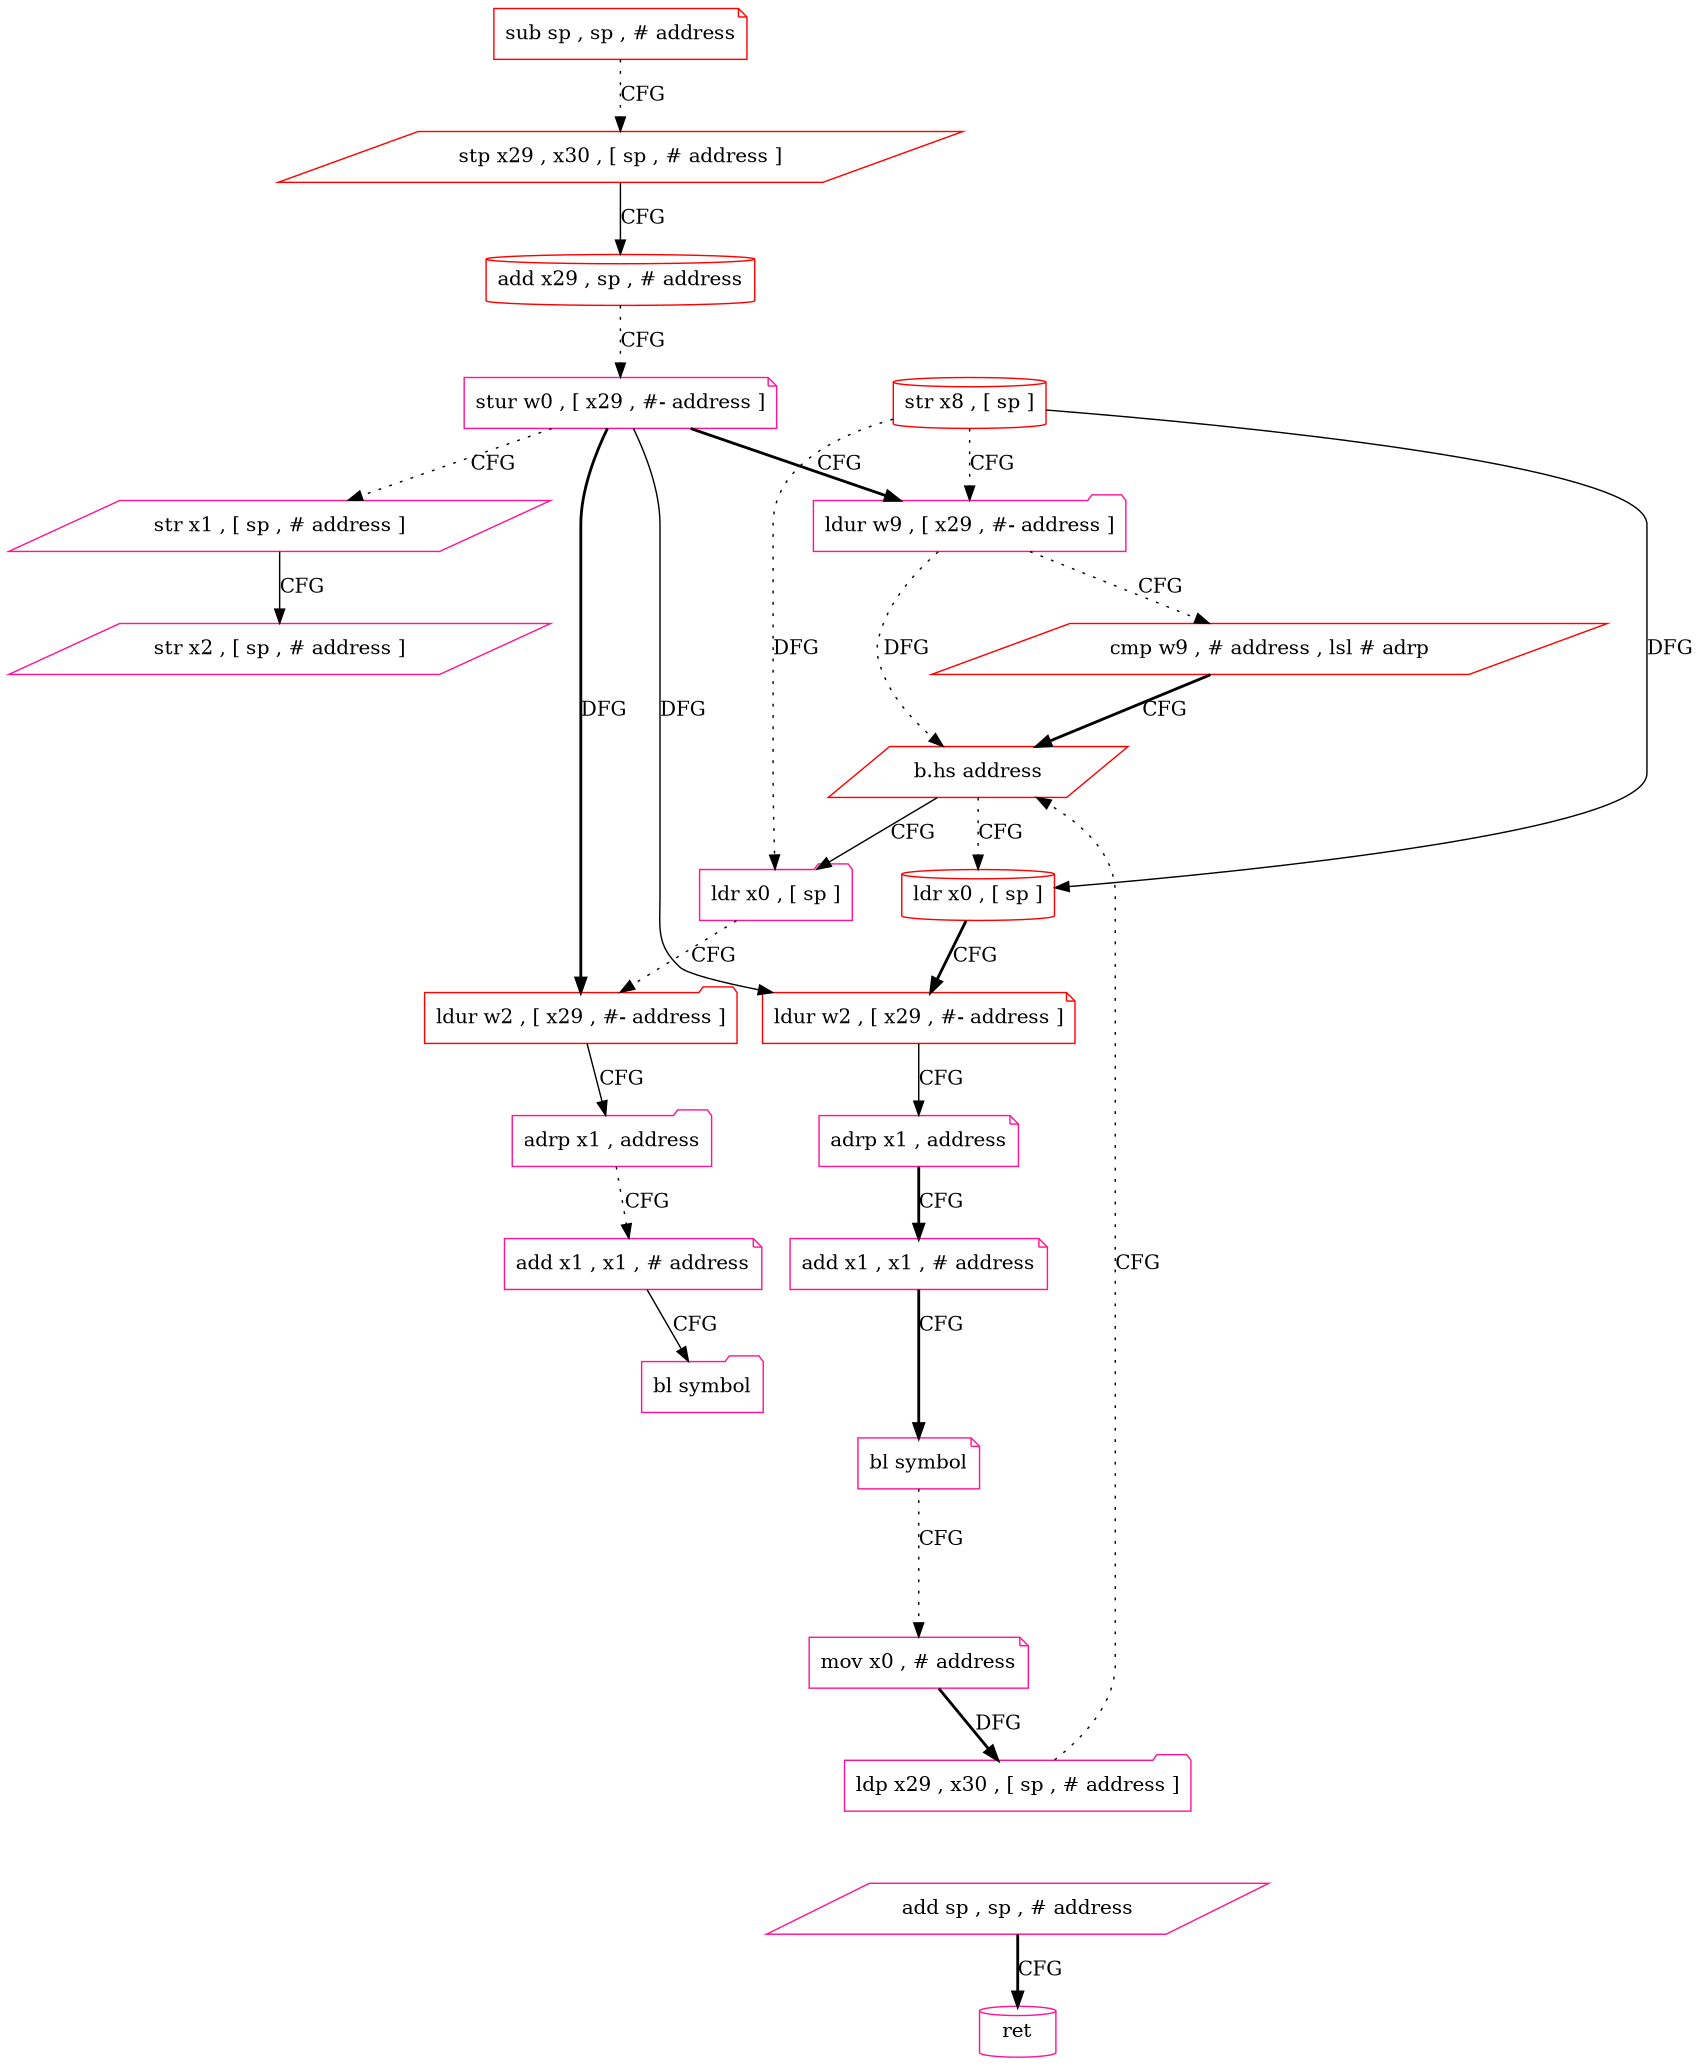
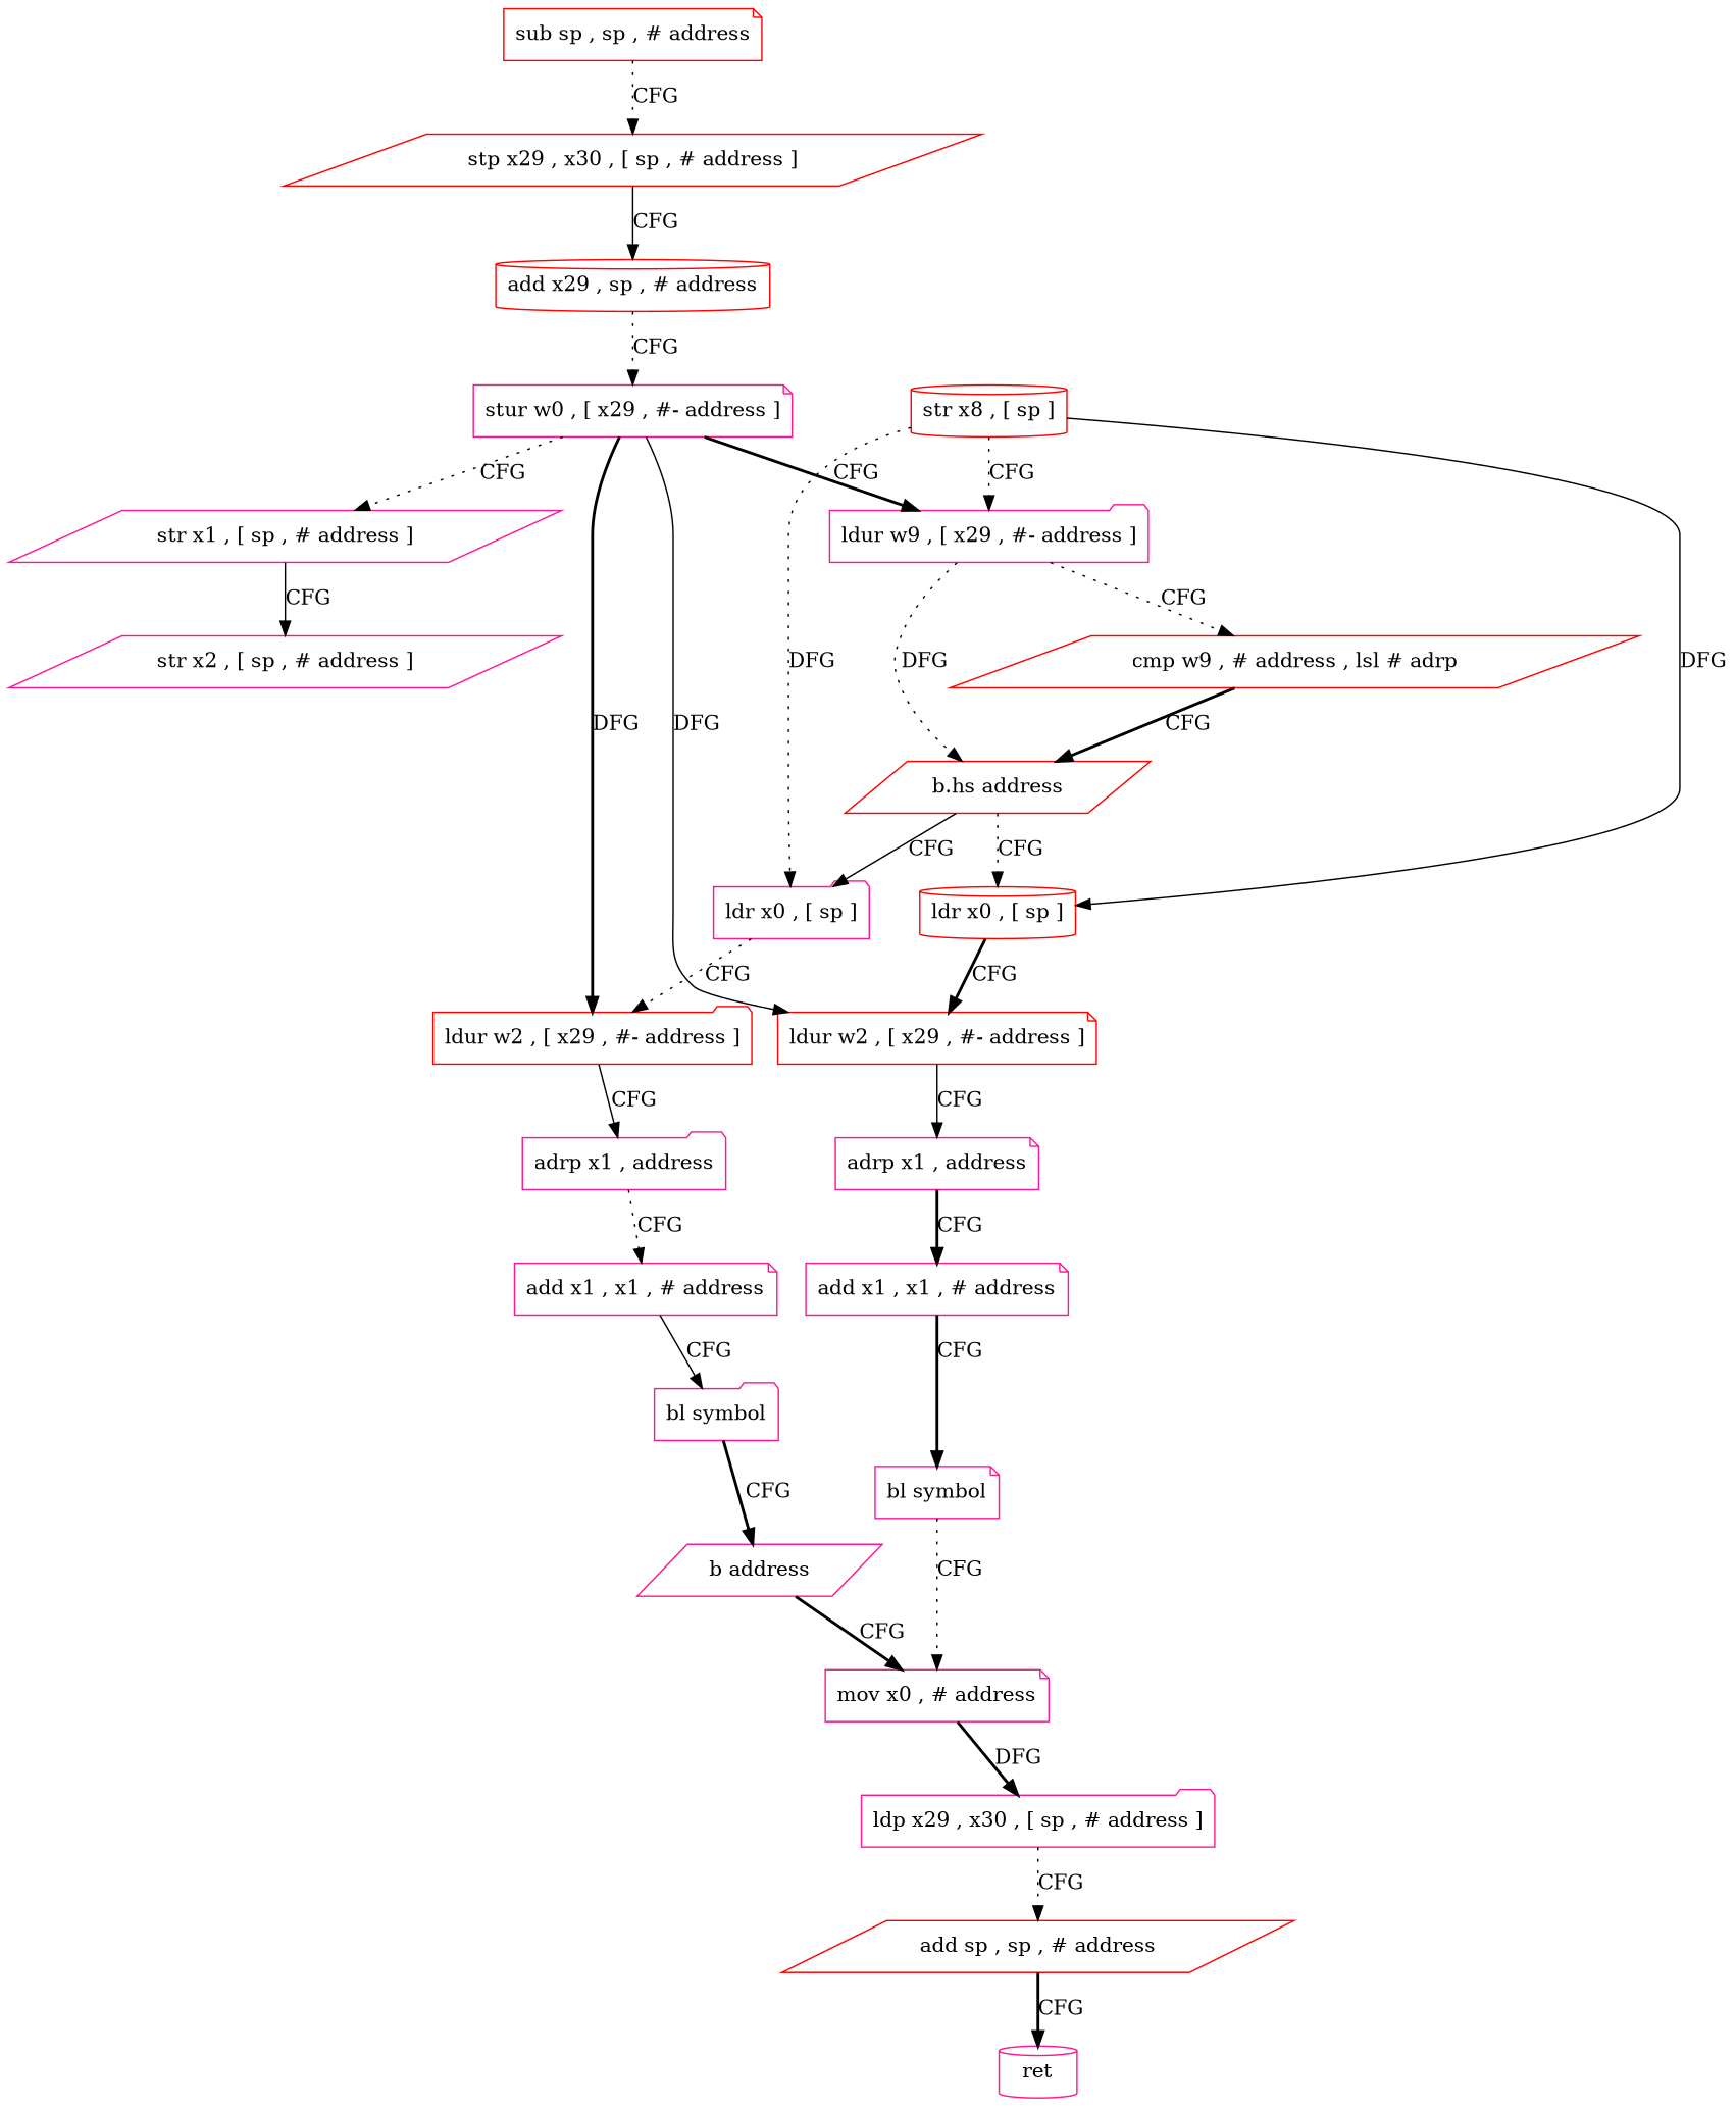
  digraph {
    node [color=deeppink shape=note]
    edge [style=dotted]
    n1 [color=red label="sub sp , sp , # address"]
    n2 [color=red label="stp x29 , x30 , [ sp , # address ]" shape=parallelogram]
    n3 [color=red label="add x29 , sp , # address" shape=cylinder]
    n4 [label="stur w0 , [ x29 , #- address ]"]
    n5 [label="str x1 , [ sp , # address ]" shape=parallelogram]
    n6 [label="ldur w9 , [ x29 , #- address ]" shape=folder]
    n7 [color=red label="ldur w2 , [ x29 , #- address ]"]
    n8 [color=red label="ldur w2 , [ x29 , #- address ]" shape=folder]
    n9 [label="str x2 , [ sp , # address ]" shape=parallelogram]
    n10 [color=red label="cmp w9 , # address , lsl # adrp" shape=parallelogram]
    n11 [color=red label="b.hs address" shape=parallelogram]
    n12 [label="adrp x1 , address"]
    n13 [label="adrp x1 , address" shape=folder]
    n14 [color=red label="str x8 , [ sp ]" shape=cylinder]
    n15 [color=red label="ldr x0 , [ sp ]" shape=cylinder]
    n16 [label="ldr x0 , [ sp ]" shape=folder]
    n17 [label="add x1 , x1 , # address"]
    n18 [label="bl symbol"]
    n19 [label="mov x0 , # address"]
    n20 [label="ldp x29 , x30 , [ sp , # address ]" shape=folder]
-   n21 [label="add sp , sp , # address" shape=parallelogram]
+   n21 [color=red label="add sp , sp , # address" shape=parallelogram]
    n22 [label="add x1 , x1 , # address"]
    n23 [label="bl symbol" shape=folder]
+   n24 [label="b address" shape=parallelogram]
    n25 [label=ret shape=cylinder]
    n1 -> n2 [label=CFG]
    n2 -> n3 [label=CFG style=solid]
    n3 -> n4 [label=CFG]
    n4 -> n5 [label=CFG]
    n4 -> n6 [label=CFG style=bold]
    n4 -> n7 [label=DFG style=solid]
    n4 -> n8 [label=DFG style=bold]
    n5 -> n9 [label=CFG style=solid]
    n6 -> n10 [label=CFG]
    n6 -> n11 [label=DFG]
    n7 -> n12 [label=CFG style=solid]
    n8 -> n13 [label=CFG style=solid]
    n10 -> n11 [label=CFG style=bold]
    n11 -> n15 [label=CFG]
    n11 -> n16 [label=CFG style=solid]
    n12 -> n17 [label=CFG style=bold]
    n13 -> n22 [label=CFG]
    n14 -> n6 [label=CFG]
    n14 -> n15 [label=DFG style=solid]
    n14 -> n16 [label=DFG]
    n15 -> n7 [label=CFG style=bold]
    n16 -> n8 [label=CFG]
    n17 -> n18 [label=CFG style=bold]
    n18 -> n19 [label=CFG]
    n19 -> n20 [label=DFG style=bold]
-   n20 -> n11 [label=CFG]
+   n20 -> n21 [label=CFG]
    n21 -> n25 [label=CFG style=bold]
    n22 -> n23 [label=CFG style=solid]
+   n23 -> n24 [label=CFG style=bold]
+   n24 -> n19 [label=CFG style=bold]
  }
